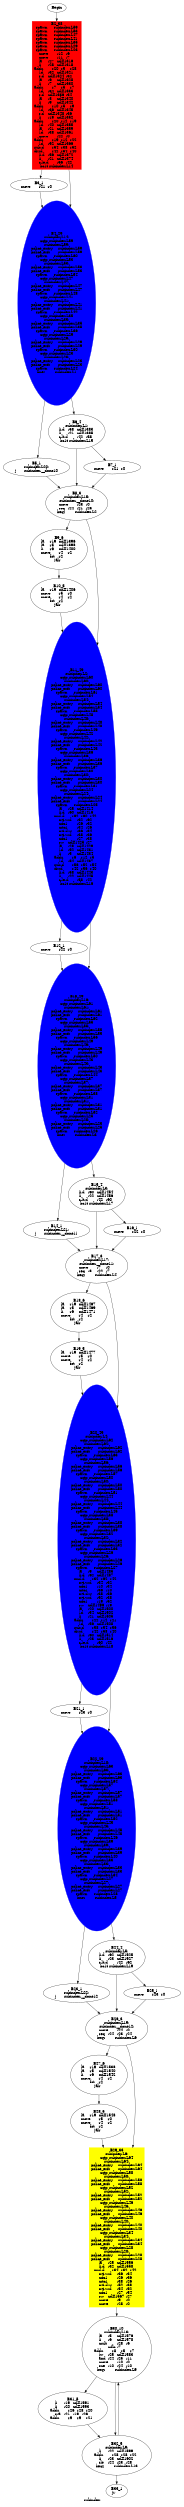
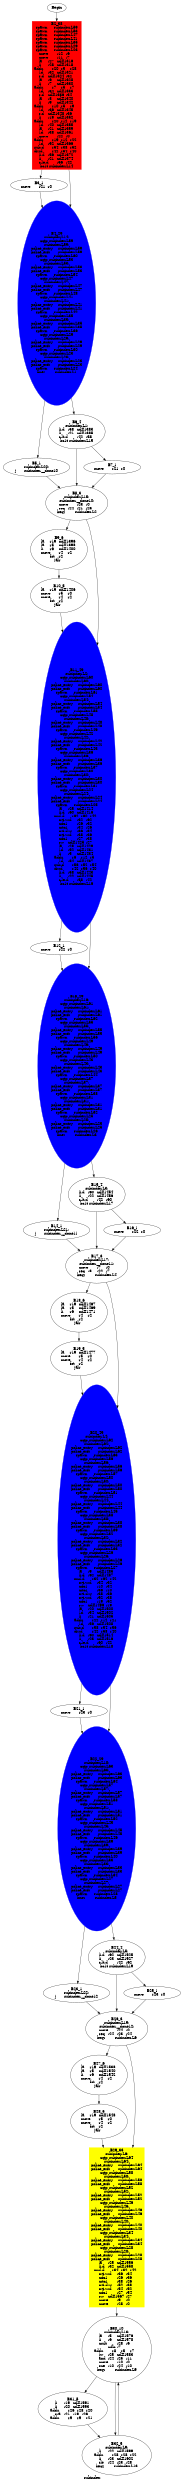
  digraph {
    color=purple
    label=subindex
    style=dashed
    n1 [label=Begin]
    n2 [color=red label="B2_38\nspawn	subindex.L59\nspawn	subindex.L53\nspawn	subindex.L47\nspawn	subindex.L41\nspawn	subindex.L35\nspawn	subindex.L29\nspawn	subindex.L23\nmove	r12	r6	\nmove	r11	r7	\nla	r27	nd#1316	\nli	r28	nd#1318	\naddu	r20	r5	r28	\nl.d	r32	nd#1321	\ns.d	nd#1324	r32	\nla	r6	nd#1328	\nli	r7	nd#1330	\naddu	r7	r5	r7	\nl.d	r34	nd#1333	\ns.d	nd#1336	r34	\nla	r8	nd#1340	\nli	r9	nd#1342	\naddu	r10	r5	r9	\nl.d	r36	nd#1345	\ns.d	nd#1348	r36	\nli	r19	nd#1352	\naddu	r20	r12	r19	\nl.d	r40	nd#1355	\nla	r21	nd#1359	\nl.d	r38	nd#1361	\nmove	r22	r0	\naddu	r19	r12	r22	\nl.d	r52	nd#1366	\nsub.d	r54	r38	r52	\ndiv.d	r42	r54	r40	\nli.d	r56	nd#1372	\nli	r21	nd#1374	\nc.le.d	r56	r42	\nbc1t	subindex.L14\n" shape=box style=filled]
    n3 [label="B3_1\nmove	r21	r0	\n"]
    n4 [color=blue label="B4_29\nsubindex.L14:\ncqip	subindex.L59\nsubindex.L59:\npslice_entry	subindex.L59\npslice_exit	subindex.L59\nspawn	subindex.L60\ncqip	subindex.L53\nsubindex.L53:\npslice_entry	subindex.L53\npslice_exit	subindex.L53\nspawn	subindex.L54\ncqip	subindex.L47\nsubindex.L47:\npslice_entry	subindex.L47\npslice_exit	subindex.L47\nspawn	subindex.L48\ncqip	subindex.L41\nsubindex.L41:\npslice_entry	subindex.L41\npslice_exit	subindex.L41\nspawn	subindex.L42\ncqip	subindex.L35\nsubindex.L35:\npslice_entry	subindex.L35\npslice_exit	subindex.L35\nspawn	subindex.L36\ncqip	subindex.L29\nsubindex.L29:\npslice_entry	subindex.L29\npslice_exit	subindex.L29\nspawn	subindex.L30\ncqip	subindex.L23\nsubindex.L23:\npslice_entry	subindex.L23\npslice_exit	subindex.L23\nspawn	subindex.L24\nbnez	subindex.L1\n" shape=ellipse style=filled]
    n5 [label="B5_1\nsubindex.L20:\nj	subindex.__done10\n"]
    n6 [label="B6_4\nsubindex.L1:\nli.d	r58	nd#1383	\nli	r21	nd#1385	\nc.lt.d	r42	r58	\nbc1t	subindex.L15\n"]
    n7 [label="B8_3\nsubindex.L15:\nsubindex.__done10:\nmove	r23	r0	\nseq	r24	r21	r23	\nbeqz	subindex.L2\n"]
    n8 [label="B7_1\nmove	r21	r0	\n"]
    n9 [label="B9_6\nla	r19	nd#1396	\nla	r5	nd#1398	\nli	r6	nd#1400	\nmove	r4	r2	\nfst	r2	\njalr	\n"]
    n10 [color=blue label="B11_49\nsubindex.L2:\ncqip	subindex.L60\nsubindex.L60:\npslice_entry	subindex.L60\npslice_exit	subindex.L60\nspawn	subindex.L61\ncqip	subindex.L54\nsubindex.L54:\npslice_entry	subindex.L54\npslice_exit	subindex.L54\nspawn	subindex.L55\ncqip	subindex.L48\nsubindex.L48:\npslice_entry	subindex.L48\npslice_exit	subindex.L48\nspawn	subindex.L49\ncqip	subindex.L42\nsubindex.L42:\npslice_entry	subindex.L42\npslice_exit	subindex.L42\nspawn	subindex.L43\ncqip	subindex.L36\nsubindex.L36:\npslice_entry	subindex.L36\npslice_exit	subindex.L36\nspawn	subindex.L37\ncqip	subindex.L30\nsubindex.L30:\npslice_entry	subindex.L30\npslice_exit	subindex.L30\nspawn	subindex.L31\ncqip	subindex.L24\nsubindex.L24:\npslice_entry	subindex.L24\npslice_exit	subindex.L24\nspawn	subindex.L25\nla	r25	nd#1414	\nli.d	r60	nd#1416	\nmul.d	r62	r60	r42	\ncvt.w.d	r32	r62	\nmfc1	r26	r32	\nmtc1	r34	r26	\ncvt.d.w	r36	r34	\ncvt.w.d	r38	r36	\nmfc1	r27	r38	\nsw	nd#1425	r27	\nla	r28	nd#1429	\nl.d	r52	nd#1431	\nli	r5	nd#1434	\naddu	r6	r12	r5	\nl.d	r54	nd#1437	\nsub.d	r56	r52	r54	\ndiv.d	r42	r56	r40	\nli.d	r58	nd#1443	\nli	r22	nd#1445	\nc.le.d	r58	r42	\nbc1t	subindex.L16\n" shape=ellipse style=filled]
    n11 [label="B10_5\nla	r19	nd#1406	\nmove	r5	r0	\nmove	r4	r2	\nfst	r2	\njalr	\n"]
    n12 [label="B12_1\nmove	r22	r0	\n"]
    n13 [color=blue label="B13_29\nsubindex.L16:\ncqip	subindex.L61\nsubindex.L61:\npslice_entry	subindex.L61\npslice_exit	subindex.L61\nspawn	subindex.L62\ncqip	subindex.L55\nsubindex.L55:\npslice_entry	subindex.L55\npslice_exit	subindex.L55\nspawn	subindex.L56\ncqip	subindex.L49\nsubindex.L49:\npslice_entry	subindex.L49\npslice_exit	subindex.L49\nspawn	subindex.L50\ncqip	subindex.L43\nsubindex.L43:\npslice_entry	subindex.L43\npslice_exit	subindex.L43\nspawn	subindex.L44\ncqip	subindex.L37\nsubindex.L37:\npslice_entry	subindex.L37\npslice_exit	subindex.L37\nspawn	subindex.L38\ncqip	subindex.L31\nsubindex.L31:\npslice_entry	subindex.L31\npslice_exit	subindex.L31\nspawn	subindex.L32\ncqip	subindex.L25\nsubindex.L25:\npslice_entry	subindex.L25\npslice_exit	subindex.L25\nspawn	subindex.L26\nbnez	subindex.L3\n" shape=ellipse style=filled]
    n14 [label="B14_1\nsubindex.L21:\nj	subindex.__done11\n"]
    n15 [label="B15_4\nsubindex.L3:\nli.d	r60	nd#1454	\nli	r22	nd#1456	\nc.lt.d	r42	r60	\nbc1t	subindex.L17\n"]
    n16 [label="B17_3\nsubindex.L17:\nsubindex.__done11:\nmove	r7	r0	\nseq	r8	r22	r7	\nbeqz	subindex.L4\n"]
    n17 [label="B16_1\nmove	r22	r0	\n"]
    n18 [label="B18_6\nla	r19	nd#1467	\nla	r5	nd#1469	\nli	r6	nd#1471	\nmove	r4	r2	\nfst	r2	\njalr	\n"]
    n19 [color=blue label="B20_49\nsubindex.L4:\ncqip	subindex.L62\nsubindex.L62:\npslice_entry	subindex.L62\npslice_exit	subindex.L62\nspawn	subindex.L63\ncqip	subindex.L56\nsubindex.L56:\npslice_entry	subindex.L56\npslice_exit	subindex.L56\nspawn	subindex.L57\ncqip	subindex.L50\nsubindex.L50:\npslice_entry	subindex.L50\npslice_exit	subindex.L50\nspawn	subindex.L51\ncqip	subindex.L44\nsubindex.L44:\npslice_entry	subindex.L44\npslice_exit	subindex.L44\nspawn	subindex.L45\ncqip	subindex.L38\nsubindex.L38:\npslice_entry	subindex.L38\npslice_exit	subindex.L38\nspawn	subindex.L39\ncqip	subindex.L32\nsubindex.L32:\npslice_entry	subindex.L32\npslice_exit	subindex.L32\nspawn	subindex.L33\ncqip	subindex.L26\nsubindex.L26:\npslice_entry	subindex.L26\npslice_exit	subindex.L26\nspawn	subindex.L27\nla	r9	nd#1485	\nli.d	r62	nd#1487	\nmul.d	r32	r62	r42	\ncvt.w.d	r34	r32	\nmfc1	r10	r34	\nmtc1	r36	r10	\ncvt.d.w	r38	r36	\ncvt.w.d	r52	r38	\nmfc1	r19	r52	\nsw	nd#1496	r19	\nla	r20	nd#1500	\nl.d	r54	nd#1502	\nli	r21	nd#1505	\naddu	r22	r12	r21	\nl.d	r56	nd#1508	\nsub.d	r58	r54	r56	\ndiv.d	r42	r58	r40	\nli.d	r60	nd#1514	\nli	r23	nd#1516	\nc.le.d	r60	r42	\nbc1t	subindex.L18\n" shape=ellipse style=filled]
    n20 [label="B19_5\nla	r19	nd#1477	\nmove	r5	r0	\nmove	r4	r2	\nfst	r2	\njalr	\n"]
    n21 [label="B21_1\nmove	r23	r0	\n"]
    n22 [color=blue label="B22_29\nsubindex.L18:\ncqip	subindex.L63\nsubindex.L63:\npslice_entry	subindex.L63\npslice_exit	subindex.L63\nspawn	subindex.L64\ncqip	subindex.L57\nsubindex.L57:\npslice_entry	subindex.L57\npslice_exit	subindex.L57\nspawn	subindex.L58\ncqip	subindex.L51\nsubindex.L51:\npslice_entry	subindex.L51\npslice_exit	subindex.L51\nspawn	subindex.L52\ncqip	subindex.L45\nsubindex.L45:\npslice_entry	subindex.L45\npslice_exit	subindex.L45\nspawn	subindex.L46\ncqip	subindex.L39\nsubindex.L39:\npslice_entry	subindex.L39\npslice_exit	subindex.L39\nspawn	subindex.L40\ncqip	subindex.L33\nsubindex.L33:\npslice_entry	subindex.L33\npslice_exit	subindex.L33\nspawn	subindex.L34\ncqip	subindex.L27\nsubindex.L27:\npslice_entry	subindex.L27\npslice_exit	subindex.L27\nspawn	subindex.L28\nbnez	subindex.L5\n" shape=ellipse style=filled]
    n23 [label="B23_1\nsubindex.L22:\nj	subindex.__done12\n"]
    n24 [label="B24_4\nsubindex.L5:\nli.d	r62	nd#1525	\nli	r23	nd#1527	\nc.lt.d	r42	r62	\nbc1t	subindex.L19\n"]
    n25 [label="B26_3\nsubindex.L19:\nsubindex.__done12:\nmove	r24	r0	\nseq	r24	r23	r24	\nbeqz	subindex.L6\n"]
    n26 [label="B25_1\nmove	r23	r0	\n"]
    n27 [label="B27_6\nla	r19	nd#1538	\nla	r5	nd#1540	\nli	r6	nd#1542	\nmove	r4	r2	\nfst	r2	\njalr	\n"]
    n28 [color=yellow label="B29_33\nsubindex.L6:\ncqip	subindex.L64\nsubindex.L64:\npslice_entry	subindex.L64\npslice_exit	subindex.L64\ncqip	subindex.L58\nsubindex.L58:\npslice_entry	subindex.L58\npslice_exit	subindex.L58\ncqip	subindex.L52\nsubindex.L52:\npslice_entry	subindex.L52\npslice_exit	subindex.L52\ncqip	subindex.L46\nsubindex.L46:\npslice_entry	subindex.L46\npslice_exit	subindex.L46\ncqip	subindex.L40\nsubindex.L40:\npslice_entry	subindex.L40\npslice_exit	subindex.L40\ncqip	subindex.L34\nsubindex.L34:\npslice_entry	subindex.L34\npslice_exit	subindex.L34\ncqip	subindex.L28\nsubindex.L28:\npslice_entry	subindex.L28\npslice_exit	subindex.L28\nla	r25	nd#1556	\nli.d	r32	nd#1558	\nmul.d	r34	r32	r42	\ncvt.w.d	r36	r34	\nmfc1	r26	r36	\nmtc1	r38	r26	\ncvt.d.w	r52	r38	\ncvt.w.d	r54	r52	\nmfc1	r27	r54	\nsw	nd#1567	r27	\nmove	r9	r0	\nmove	r28	r0	\n" shape=polygon style=filled]
    n29 [label="B28_5\nla	r19	nd#1548	\nmove	r5	r0	\nmove	r4	r2	\nfst	r2	\njalr	\n"]
    n30 [label="B30_10\nsubindex.L13:\nla	r5	nd#1576	\nli	r6	nd#1578	\nmult	r28	r6	\nmflo	r7	\naddu	r8	r5	r7	\nlw	r25	nd#1583	\nand	r24	r25	r11	\nmove	r10	r0	\nsne	r10	r24	r10	\nbeqz	subindex.L9\n"]
    n31 [label="B31_5\nli	r19	nd#1591	\nli	r20	nd#1593	\naddu	r26	r28	r20	\nsra	r21	r19	r26	\naddu	r9	r9	r21	\n"]
    n32 [label="B32_5\nsubindex.L9:\nli	r22	nd#1599	\naddu	r28	r28	r22	\nli	r23	nd#1602	\nsle	r24	r23	r28	\nbeqz	subindex.L13\n"]
-   n33 [label="B33_1\njr	\n"]
    n1 -> n2
    n2 -> n3
    n2 -> n4
    n3 -> n4
    n4 -> n5
    n4 -> n6
    n5 -> n7
    n6 -> n7
    n6 -> n8
    n7 -> n9
    n7 -> n10
    n8 -> n7
    n9 -> n11
    n10 -> n12
    n10 -> n13
    n11 -> n10
    n12 -> n13
    n13 -> n14
    n13 -> n15
    n14 -> n16
    n15 -> n16
    n15 -> n17
    n16 -> n18
    n16 -> n19
    n17 -> n16
    n18 -> n20
    n19 -> n21
    n19 -> n22
    n20 -> n19
    n21 -> n22
    n22 -> n23
    n22 -> n24
    n23 -> n25
    n24 -> n25
    n24 -> n26
    n25 -> n27
    n25 -> n28
    n26 -> n25
    n27 -> n29
    n28 -> n30
    n29 -> n28
    n30 -> n31
    n30 -> n32
    n31 -> n32
    n32 -> n30
-   n32 -> n33
  }
